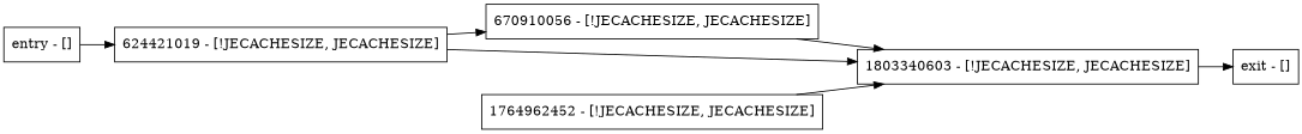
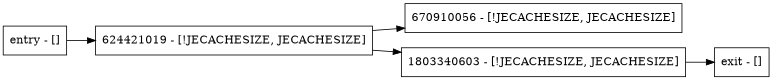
  digraph {
    rankdir=LR
    node [shape=record]
    n1 [label="670910056 - [!JECACHESIZE, JECACHESIZE]"]
    n2 [label="1803340603 - [!JECACHESIZE, JECACHESIZE]"]
    n3 [label="exit - []"]
    n4 [label="entry - []"]
    n5 [label="624421019 - [!JECACHESIZE, JECACHESIZE]"]
-   n6 [label="1764962452 - [!JECACHESIZE, JECACHESIZE]"]
-   n1 -> n2
    n2 -> n3
    n4 -> n5
    n5 -> n1
    n5 -> n2
-   n6 -> n2
  }
